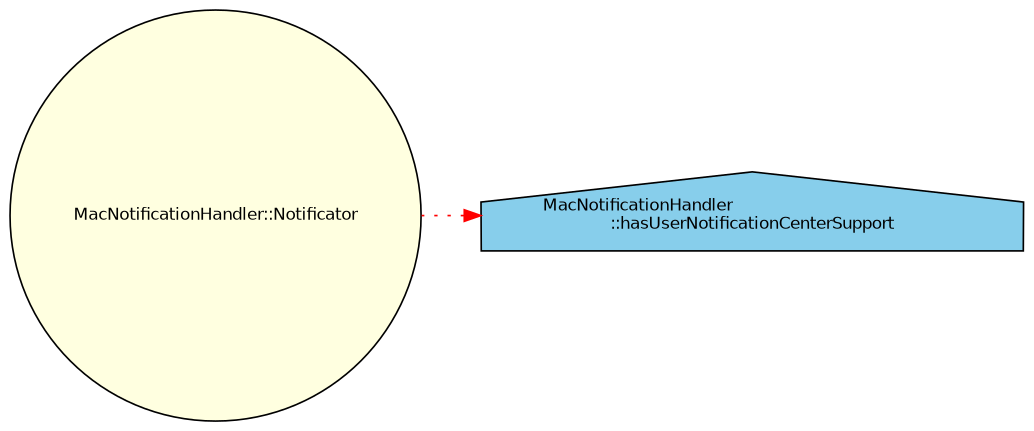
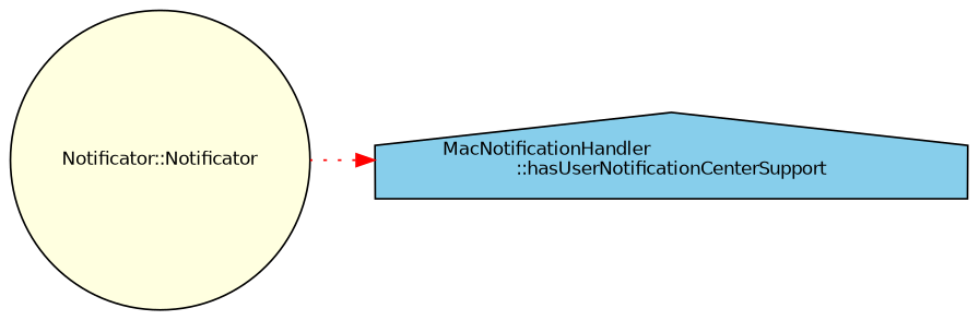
  digraph {
    rankdir=RL
    node [color=black fontname=Helvetica fontsize=10 style=filled]
    n1 [fillcolor=skyblue fontcolor=black height=0.2 label="MacNotificationHandler\l::hasUserNotificationCenterSupport" shape=house width=0.4]
-   n2 [fillcolor=lightyellow height=0.2 label="MacNotificationHandler::Notificator" shape=circle width=0.4]
+   n2 [fillcolor=lightyellow height=0.2 label="Notificator::Notificator" shape=circle width=0.4]
    n1 -> n2 [color=red dir=back fontname=Helvetica fontsize=10 labelfontname=Helvetica labelfontsize=10 style=dotted]
  }
